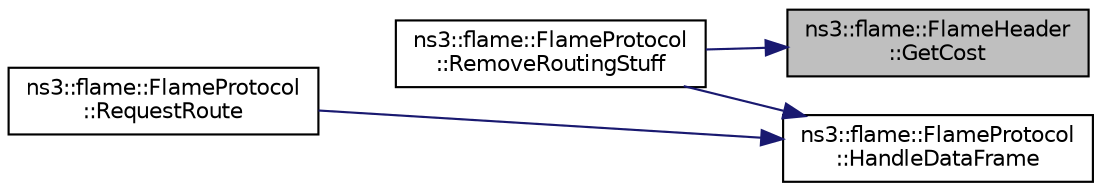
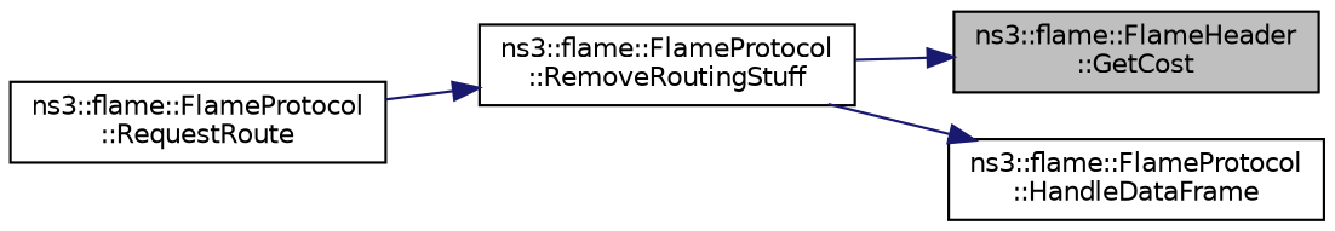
  digraph {
    rankdir=RL
    node [color=black fillcolor=white fontname=Helvetica fontsize=10 shape=record style=filled]
    edge [color=midnightblue dir=back fontname=Helvetica fontsize=10 labelfontname=Helvetica labelfontsize=10 style=solid]
    n1 [fillcolor=grey75 fontcolor=black height=0.2 label="ns3::flame::FlameHeader\l::GetCost" width=0.4]
    n2 [height=0.2 label="ns3::flame::FlameProtocol\l::RemoveRoutingStuff" width=0.4]
    n3 [height=0.2 label="ns3::flame::FlameProtocol\l::HandleDataFrame" width=0.4]
    n4 [height=0.2 label="ns3::flame::FlameProtocol\l::RequestRoute" width=0.4]
    n1 -> n2
    n3 -> n2
-   n3 -> n4
+   n2 -> n4
  }
